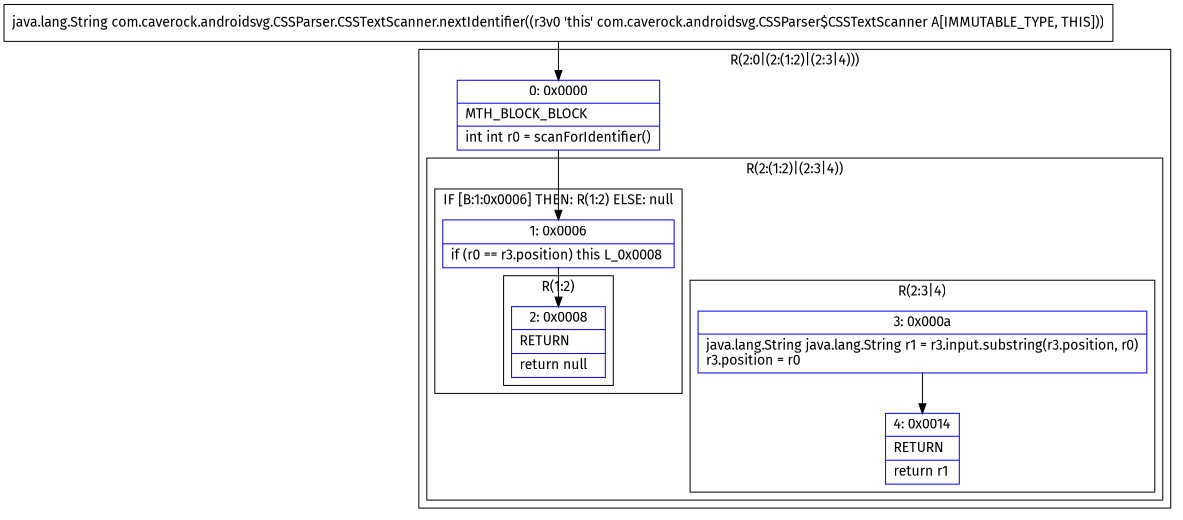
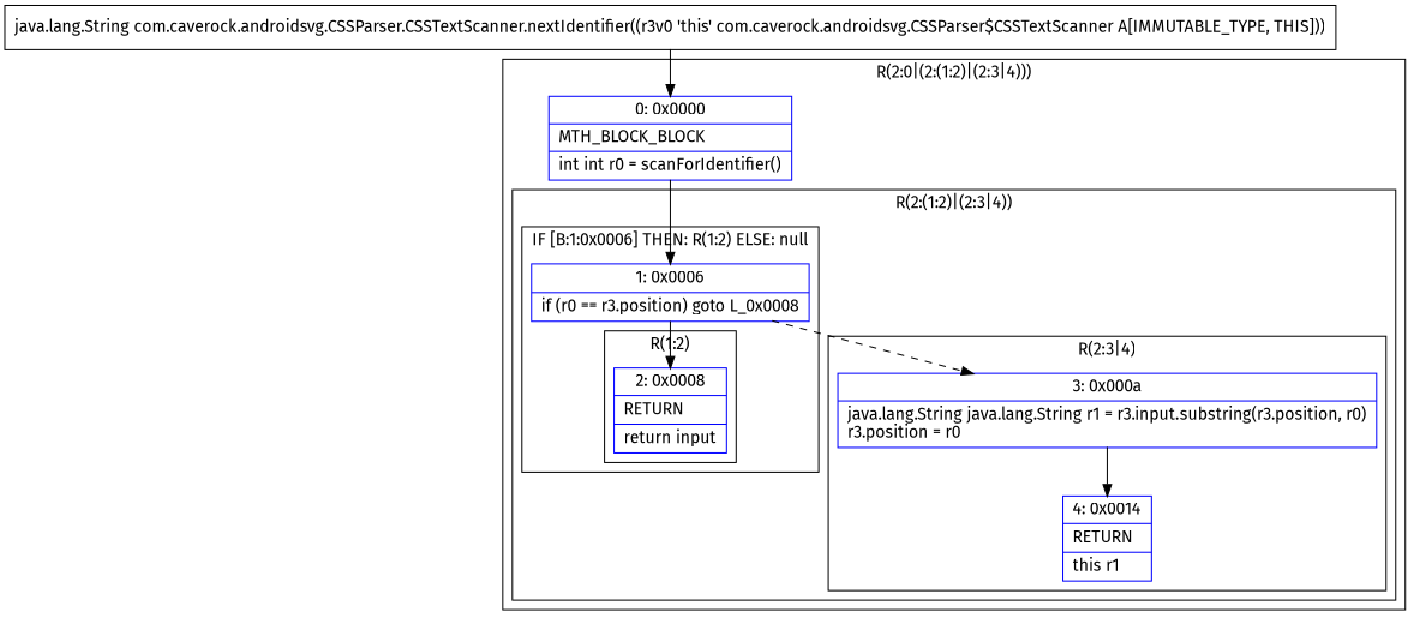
  digraph {
    fontname="Fira Sans"
    node [color=blue fontname="Fira Sans" shape=record]
    edge [fontname="Fira Sans"]
-   n1 [label="{2\:\ 0x0008|RETURN\l|return null\l}"]
-   n2 [label="{1\:\ 0x0006|if (r0 == r3.position) this L_0x0008\l}"]
+   n1 [label="{2\:\ 0x0008|RETURN\l|return input\l}"]
+   n2 [label="{1\:\ 0x0006|if (r0 == r3.position) goto L_0x0008\l}"]
    n3 [label="{3\:\ 0x000a|java.lang.String java.lang.String r1 = r3.input.substring(r3.position, r0)\lr3.position = r0\l}"]
-   n4 [label="{4\:\ 0x0014|RETURN\l|return r1\l}"]
+   n4 [label="{4\:\ 0x0014|RETURN\l|this r1\l}"]
    n5 [label="{0\:\ 0x0000|MTH_BLOCK_BLOCK\l|int int r0 = scanForIdentifier()\l}"]
    n6 [label="{java.lang.String com.caverock.androidsvg.CSSParser.CSSTextScanner.nextIdentifier((r3v0 'this' com.caverock.androidsvg.CSSParser$CSSTextScanner A[IMMUTABLE_TYPE, THIS])) }" color=""]
    subgraph cluster_1 {
      label="R(2:0|(2:(1:2)|(2:3|4)))"
      n5
      subgraph cluster_2 {
        label="R(2:(1:2)|(2:3|4))"
        subgraph cluster_3 {
          label="IF [B:1:0x0006] THEN: R(1:2) ELSE: null"
          n2
          subgraph cluster_4 {
            label="R(1:2)"
            n1
          }
        }
        subgraph cluster_5 {
          label="R(2:3|4)"
          n3
          n4
        }
      }
    }
    n2 -> n1
+   n2 -> n3 [style=dashed]
    n3 -> n4
    n5 -> n2
    n6 -> n5
  }
